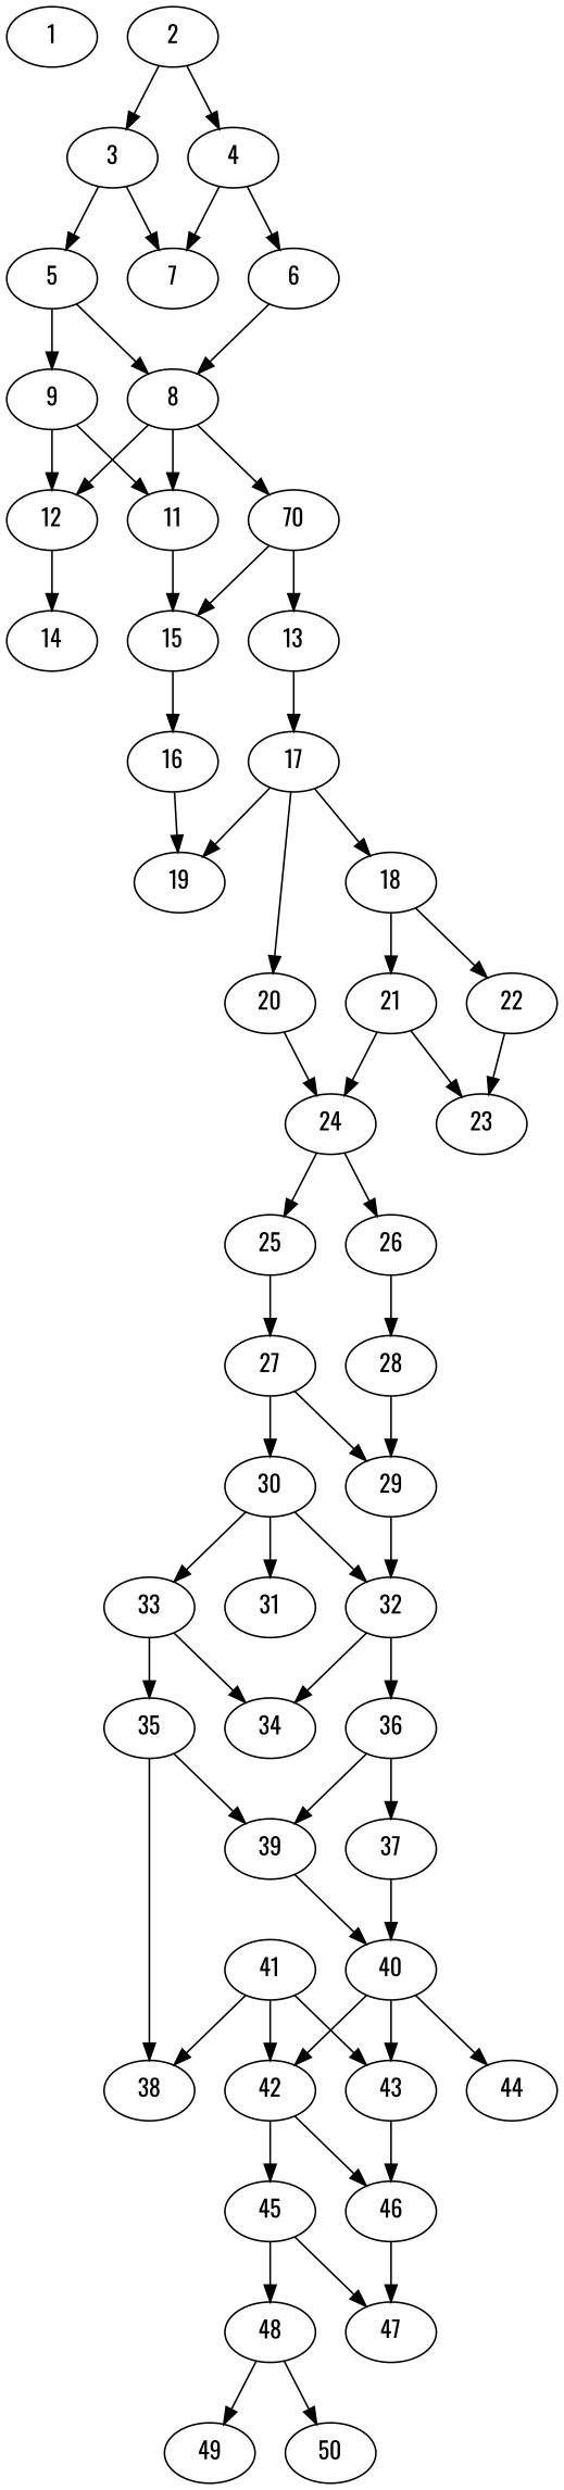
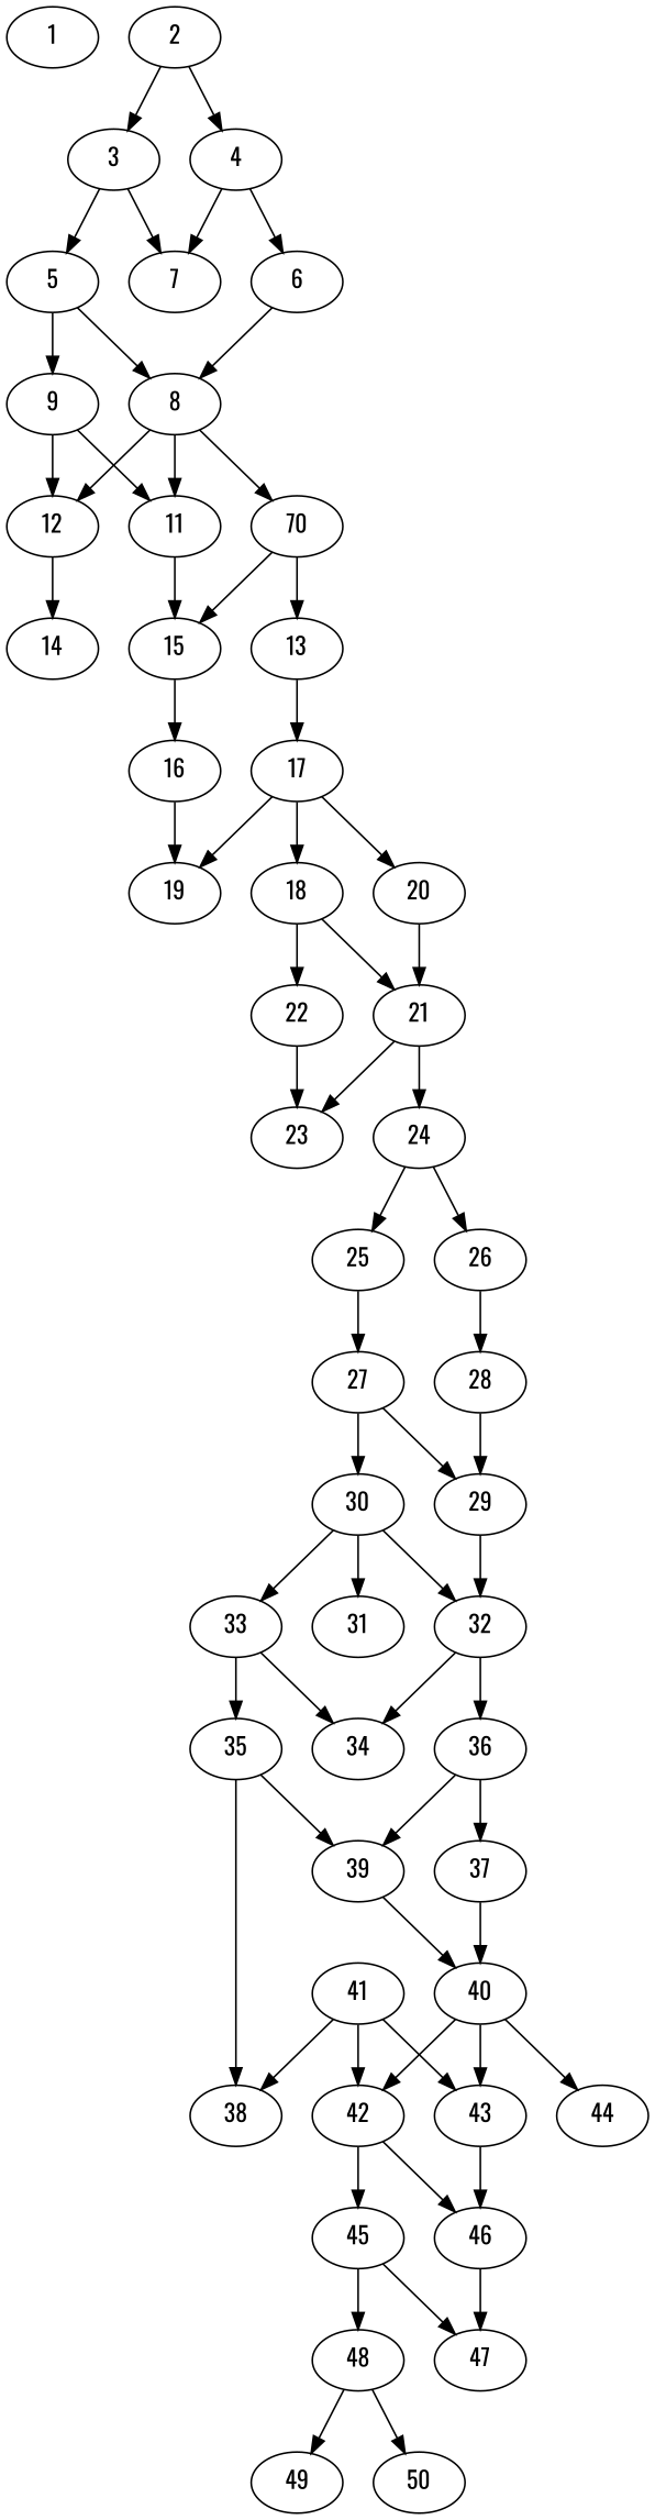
  digraph {
    fontname=Oswald
    node [alpha=0.19 expect_size=6647808 fontname=Oswald]
    edge [fontname=Oswald]
    1 [alpha=0.03 expect_size=18011136]
    2 [expect_size=22053888]
    3 [alpha=0.01 expect_size=11291648]
    4 [alpha=0.01 expect_size=39530496]
    5 [expect_size=36873216]
    7 [alpha=0.07 expect_size=38477824]
    6 [alpha=0.18 expect_size=26705920]
    8 [expect_size=10954752]
    9 [alpha=0.07 expect_size=49481728]
    n10 [alpha=0.13 expect_size=31909888 label=70]
    11 [alpha=0.14 expect_size=16494592]
    12 [alpha=0.13 expect_size=24271872]
    13 [alpha=0.17 expect_size=21160960]
    15 [alpha=0.16 expect_size=26608640]
    14 [alpha=0.03 expect_size=23713792]
    17 [alpha=0.08 expect_size=18926592]
    16 [alpha=0.12 expect_size=24162304]
    19 [alpha=0.16 expect_size=32373760]
    18 [alpha=0.15 expect_size=34984960]
    20 [alpha=0.06 expect_size=47769600]
    21 [alpha=0.00 expect_size=31492096]
    22 [alpha=0.02 expect_size=16805888]
    23 [alpha=0.07 expect_size=47879168]
    24 [alpha=0.06 expect_size=41896960]
    25 [alpha=0.18 expect_size=50071552]
    26 [expect_size=40186880]
    27 [alpha=0.15 expect_size=20680704]
    28 [alpha=0.13 expect_size=39920640]
    29 [alpha=0.10 expect_size=27020288]
    30 [alpha=0.18 expect_size=18434048]
    32 [alpha=0.11 expect_size=32774144]
    31 [alpha=0.10 expect_size=31823872]
    33 [expect_size=38093824]
    34 [alpha=0.14]
    36 [alpha=0.11 expect_size=15138816]
    35 [expect_size=19910656]
    39 [alpha=0.03 expect_size=32452608]
    37 [alpha=0.10 expect_size=13797376]
    38 [alpha=0.01 expect_size=49122304]
    40 [alpha=0.03 expect_size=8028160]
    41 [alpha=0.15 expect_size=49702912]
    42 [alpha=0.11 expect_size=27170816]
    43 [alpha=0.06]
    44 [alpha=0.16 expect_size=51237888]
    45 [alpha=0.05 expect_size=37854208]
    46 [alpha=0.09 expect_size=35049472]
    47 [expect_size=14558208]
    48 [alpha=0.05 expect_size=37249024]
    49 [expect_size=38493184]
    50 [expect_size=45423616]
    2 -> 3
    2 -> 4
    3 -> 5
    3 -> 7
    4 -> 7
    4 -> 6
    5 -> 8
    5 -> 9
    6 -> 8
    8 -> n10
    8 -> 11
    8 -> 12
    9 -> 11
    9 -> 12
    n10 -> 13
    n10 -> 15
    11 -> 15
    12 -> 14
    13 -> 17
    15 -> 16
    17 -> 19
    17 -> 18
    17 -> 20
    16 -> 19
    18 -> 21
    18 -> 22
-   20 -> 24
+   20 -> 21
    21 -> 23
    21 -> 24
    22 -> 23
    24 -> 25
    24 -> 26
    25 -> 27
    26 -> 28
    27 -> 29
    27 -> 30
    28 -> 29
    29 -> 32
    30 -> 32
    30 -> 31
    30 -> 33
    32 -> 34
    32 -> 36
    33 -> 34
    33 -> 35
    36 -> 39
    36 -> 37
    35 -> 39
    35 -> 38
    39 -> 40
    37 -> 40
    40 -> 42
    40 -> 43
    40 -> 44
    41 -> 38
    41 -> 42
    41 -> 43
    42 -> 45
    42 -> 46
    43 -> 46
    45 -> 47
    45 -> 48
    46 -> 47
    48 -> 49
    48 -> 50
  }
